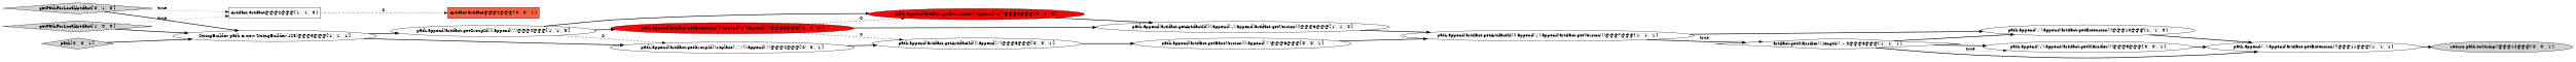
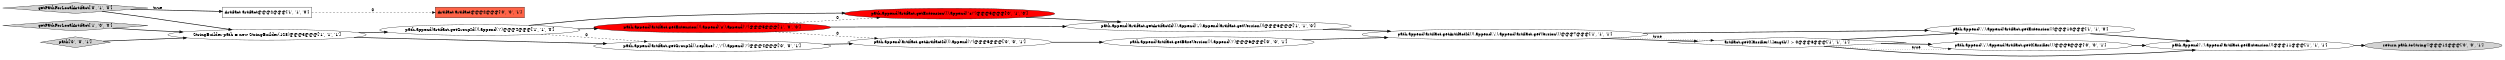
  digraph {
    rankdir=LR
    node [fillcolor=white shape=ellipse style=filled]
    edge [style=bold]
    n1 [label="path.append(artifact.getArtifactId()).append('-').append(artifact.getVersion())@@@7@@@['1', '1', '1']"]
    n2 [label="path.append('.').append(artifact.getExtension())@@@10@@@['1', '1', '0']"]
    n3 [label="artifact.getClassifier().length() > 0@@@8@@@['1', '1', '1']" shape=diamond]
    n4 [label="path.append('.').append(artifact.getExtension())@@@11@@@['1', '1', '1']"]
    n5 [label="path.append('-').append(artifact.getClassifier())@@@9@@@['0', '0', '1']"]
    n6 [fillcolor=lightgray label="return path.toString()@@@12@@@['0', '0', '1']"]
    n7 [label="StringBuilder path = new StringBuilder(128)@@@3@@@['1', '1', '1']"]
    n8 [label="path.append(artifact.getGroupId()).append('/')@@@4@@@['1', '1', '0']"]
    n9 [label="path.append(artifact.getGroupId().replace('.','/')).append('/')@@@4@@@['0', '0', '1']"]
    n10 [fillcolor=red label="path.append(artifact.getExtension()).append('s').append('/')@@@5@@@['1', '0', '0']"]
    n11 [fillcolor=red label="path.append(artifact.getExtension()).append(\"s/\")@@@5@@@['0', '1', '0']"]
    n12 [label="path.append(artifact.getArtifactId()).append('/')@@@5@@@['0', '0', '1']"]
    n13 [label="Artifact artifact@@@2@@@['1', '1', '0']" shape=box]
    n14 [fillcolor=tomato label="Artifact artifact@@@2@@@['0', '0', '1']" shape=box]
    n15 [fillcolor=lightgray label="getPathForLocalArtifact['1', '0', '0']" shape=diamond]
    n16 [label="path.append(artifact.getArtifactId()).append('-').append(artifact.getVersion())@@@6@@@['1', '1', '0']"]
    n17 [label="path.append(artifact.getBaseVersion()).append('/')@@@6@@@['0', '0', '1']"]
    n18 [fillcolor=lightgray label="getPathForLocalArtifact['0', '1', '0']" shape=diamond]
    n19 [fillcolor=lightgray label="path['0', '0', '1']" shape=diamond]
    n1 -> n2
    n1 -> n3
    n1 -> n3 [label=true style=dotted]
    n2 -> n4
    n3 -> n2
    n3 -> n4
    n3 -> n5
    n3 -> n5 [label=true style=dotted]
    n4 -> n6
    n5 -> n4
    n7 -> n8
    n7 -> n9
    n8 -> n9 [label=0 style=dashed]
    n8 -> n10
    n8 -> n11
    n9 -> n12
    n10 -> n11 [label=0 style=dashed]
    n10 -> n12 [label=0 style=dashed]
    n10 -> n16
    n11 -> n16
    n12 -> n17
    n13 -> n14 [label=0 style=dashed]
    n15 -> n7
-   n15 -> n13 [label=true style=dotted]
    n16 -> n1
    n17 -> n1
    n18 -> n7
-   n18 -> n13 [label=true style=dotted]
+   n18 -> n13 [label=true]
    n19 -> n7
  }
